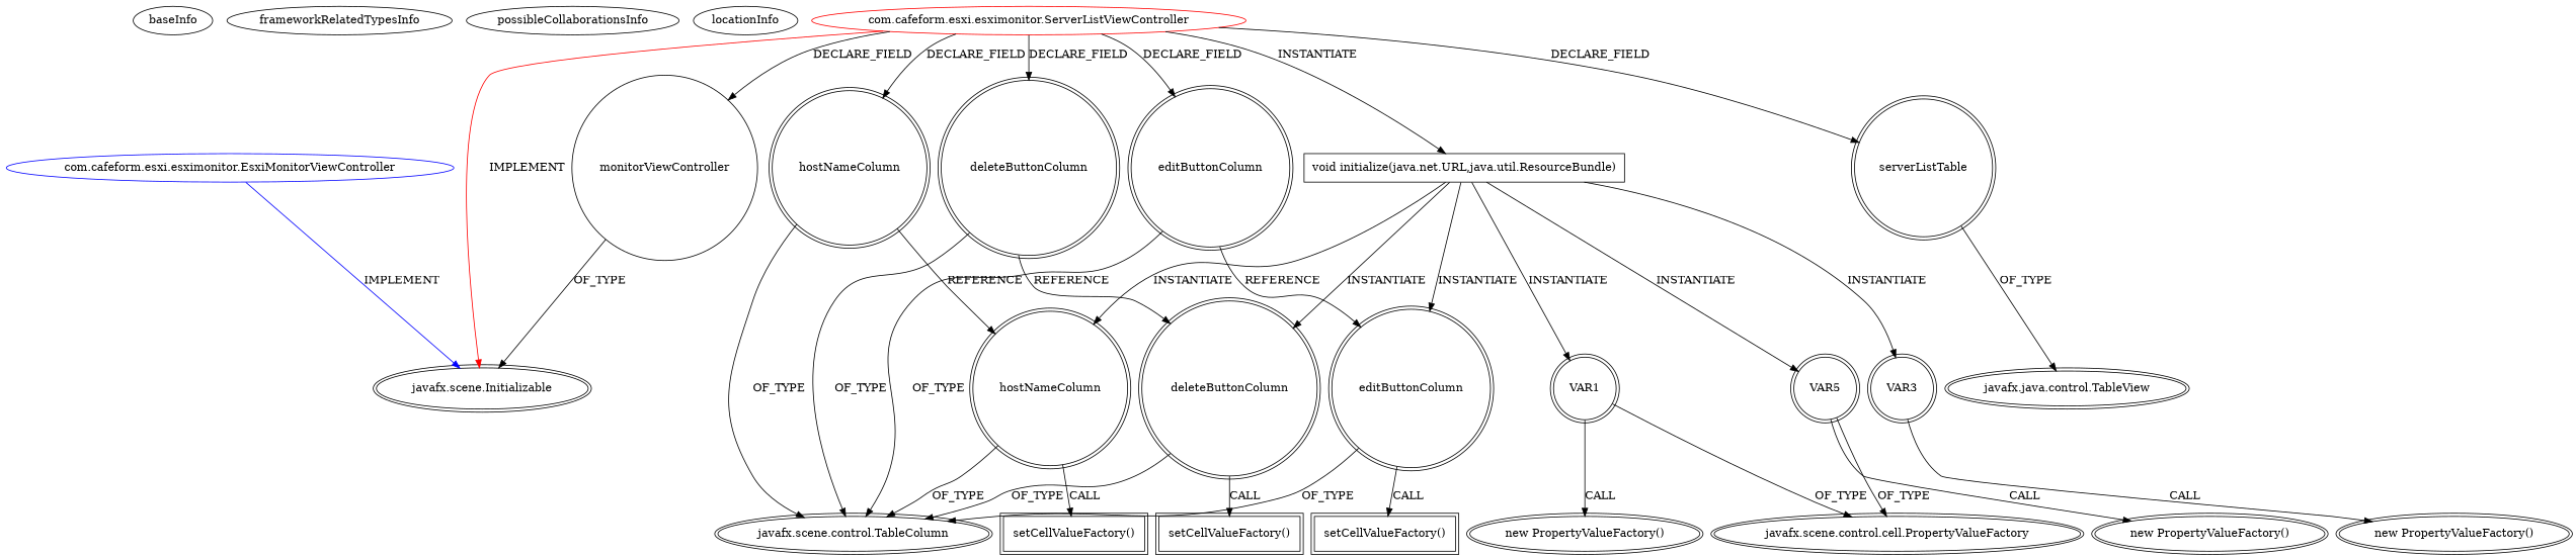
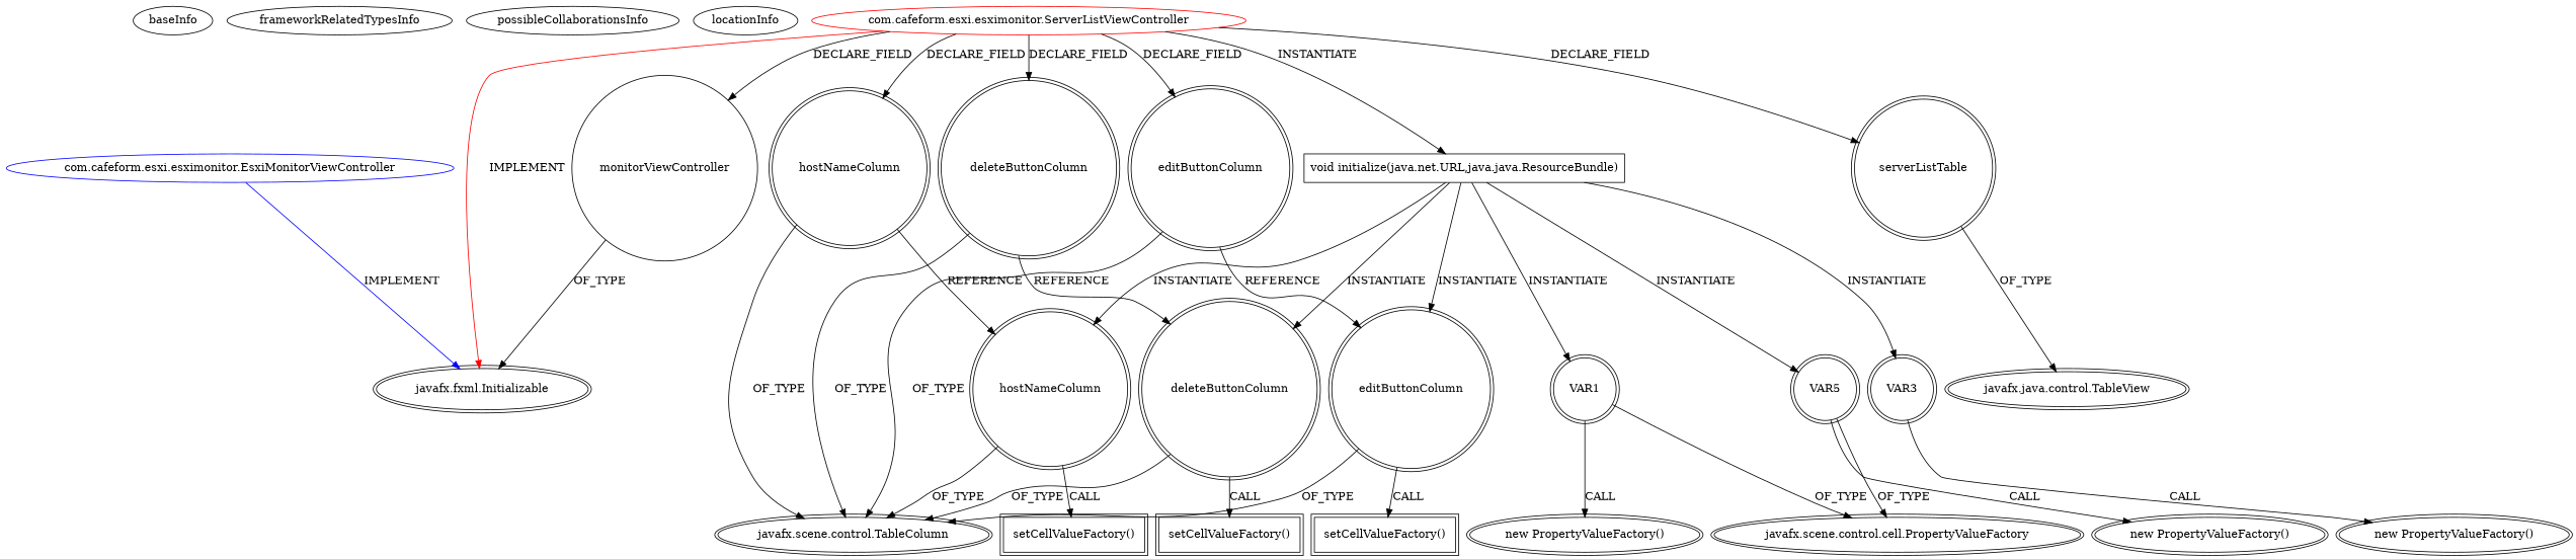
  digraph {
    node [isFrameworkType=true vertexType=VARIABLE_EXPRESION peripheries=2]
    baseInfo [category=extension_graph graphId=3422 isAnonymous=false possibleRelation=true isFrameworkType="" vertexType="" peripheries=""]
    frameworkRelatedTypesInfo [0="javafx.fxml.Initializable" isFrameworkType="" vertexType="" peripheries=""]
    possibleCollaborationsInfo [0="3422~FIELD_DECLARATION-~javafx.fxml.Initializable ~javafx.fxml.Initializable ~false~false" isFrameworkType="" vertexType="" peripheries=""]
    locationInfo [contextSignature=ServerListViewController filePath="/kaizawa-esximonitor/esximonitor-master/src/com/cafeform/esxi/esximonitor/ServerListViewController.java" graphId=3422 projectName="kaizawa-esximonitor" isFrameworkType="" vertexType="" peripheries=""]
    n5 [color=red isFrameworkType=false label="com.cafeform.esxi.esximonitor.ServerListViewController" vertexType=ROOT_CLIENT_CLASS_DECLARATION peripheries=""]
-   n6 [label="javafx.scene.Initializable" vertexType=FRAMEWORK_INTERFACE_TYPE]
+   n6 [label="javafx.fxml.Initializable" vertexType=FRAMEWORK_INTERFACE_TYPE]
    n7 [label=deleteButtonColumn shape=circle vertexType=FIELD_DECLARATION]
    n8 [label=editButtonColumn shape=circle vertexType=FIELD_DECLARATION]
    n9 [label=hostNameColumn shape=circle vertexType=FIELD_DECLARATION]
    n10 [isFrameworkType=false label=monitorViewController shape=circle vertexType=FIELD_DECLARATION peripheries=""]
    n11 [label=serverListTable shape=circle vertexType=FIELD_DECLARATION]
-   n12 [isFrameworkType=false label="void initialize(java.net.URL,java.util.ResourceBundle)" shape=box vertexType=OVERRIDING_METHOD_DECLARATION peripheries=""]
+   n12 [isFrameworkType=false label="void initialize(java.net.URL,java.java.ResourceBundle)" shape=box vertexType=OVERRIDING_METHOD_DECLARATION peripheries=""]
    n13 [label="javafx.scene.control.TableColumn" vertexType=FRAMEWORK_CLASS_TYPE]
    n14 [label=deleteButtonColumn shape=circle]
    n15 [label=editButtonColumn shape=circle]
    n16 [label=hostNameColumn shape=circle]
    n17 [label="javafx.java.control.TableView" vertexType=FRAMEWORK_CLASS_TYPE]
    n18 [label=VAR1 shape=circle]
    n19 [label=VAR3 shape=circle]
    n20 [label=VAR5 shape=circle]
    n21 [label="setCellValueFactory()" shape=box vertexType=INSIDE_CALL]
    n22 [label="setCellValueFactory()" shape=box vertexType=INSIDE_CALL]
    n23 [label="setCellValueFactory()" shape=box vertexType=INSIDE_CALL]
    n24 [color=blue isFrameworkType=false label="com.cafeform.esxi.esximonitor.EsxiMonitorViewController" vertexType=REFERENCE_CLIENT_CLASS_DECLARATION peripheries=""]
    n25 [label="javafx.scene.control.cell.PropertyValueFactory" vertexType=FRAMEWORK_CLASS_TYPE]
    n26 [label="new PropertyValueFactory()" vertexType=CONSTRUCTOR_CALL]
    n27 [label="new PropertyValueFactory()" vertexType=CONSTRUCTOR_CALL]
    n28 [label="new PropertyValueFactory()" vertexType=CONSTRUCTOR_CALL]
    n5 -> n6 [color=red label=IMPLEMENT]
    n5 -> n7 [label=DECLARE_FIELD]
    n5 -> n8 [label=DECLARE_FIELD]
    n5 -> n9 [label=DECLARE_FIELD]
    n5 -> n10 [label=DECLARE_FIELD]
    n5 -> n11 [label=DECLARE_FIELD]
    n5 -> n12 [label=INSTANTIATE]
    n7 -> n13 [label=OF_TYPE]
    n7 -> n14 [label=REFERENCE]
    n8 -> n13 [label=OF_TYPE]
    n8 -> n15 [label=REFERENCE]
    n9 -> n13 [label=OF_TYPE]
    n9 -> n16 [label=REFERENCE]
    n10 -> n6 [label=OF_TYPE]
    n11 -> n17 [label=OF_TYPE]
    n12 -> n14 [label=INSTANTIATE]
    n12 -> n15 [label=INSTANTIATE]
    n12 -> n16 [label=INSTANTIATE]
    n12 -> n18 [label=INSTANTIATE]
    n12 -> n19 [label=INSTANTIATE]
    n12 -> n20 [label=INSTANTIATE]
    n14 -> n13 [label=OF_TYPE]
    n14 -> n21 [label=CALL]
    n15 -> n13 [label=OF_TYPE]
    n15 -> n22 [label=CALL]
    n16 -> n13 [label=OF_TYPE]
    n16 -> n23 [label=CALL]
    n18 -> n25 [label=OF_TYPE]
    n18 -> n26 [label=CALL]
    n19 -> n27 [label=CALL]
    n20 -> n25 [label=OF_TYPE]
    n20 -> n28 [label=CALL]
    n24 -> n6 [color=blue label=IMPLEMENT]
  }
